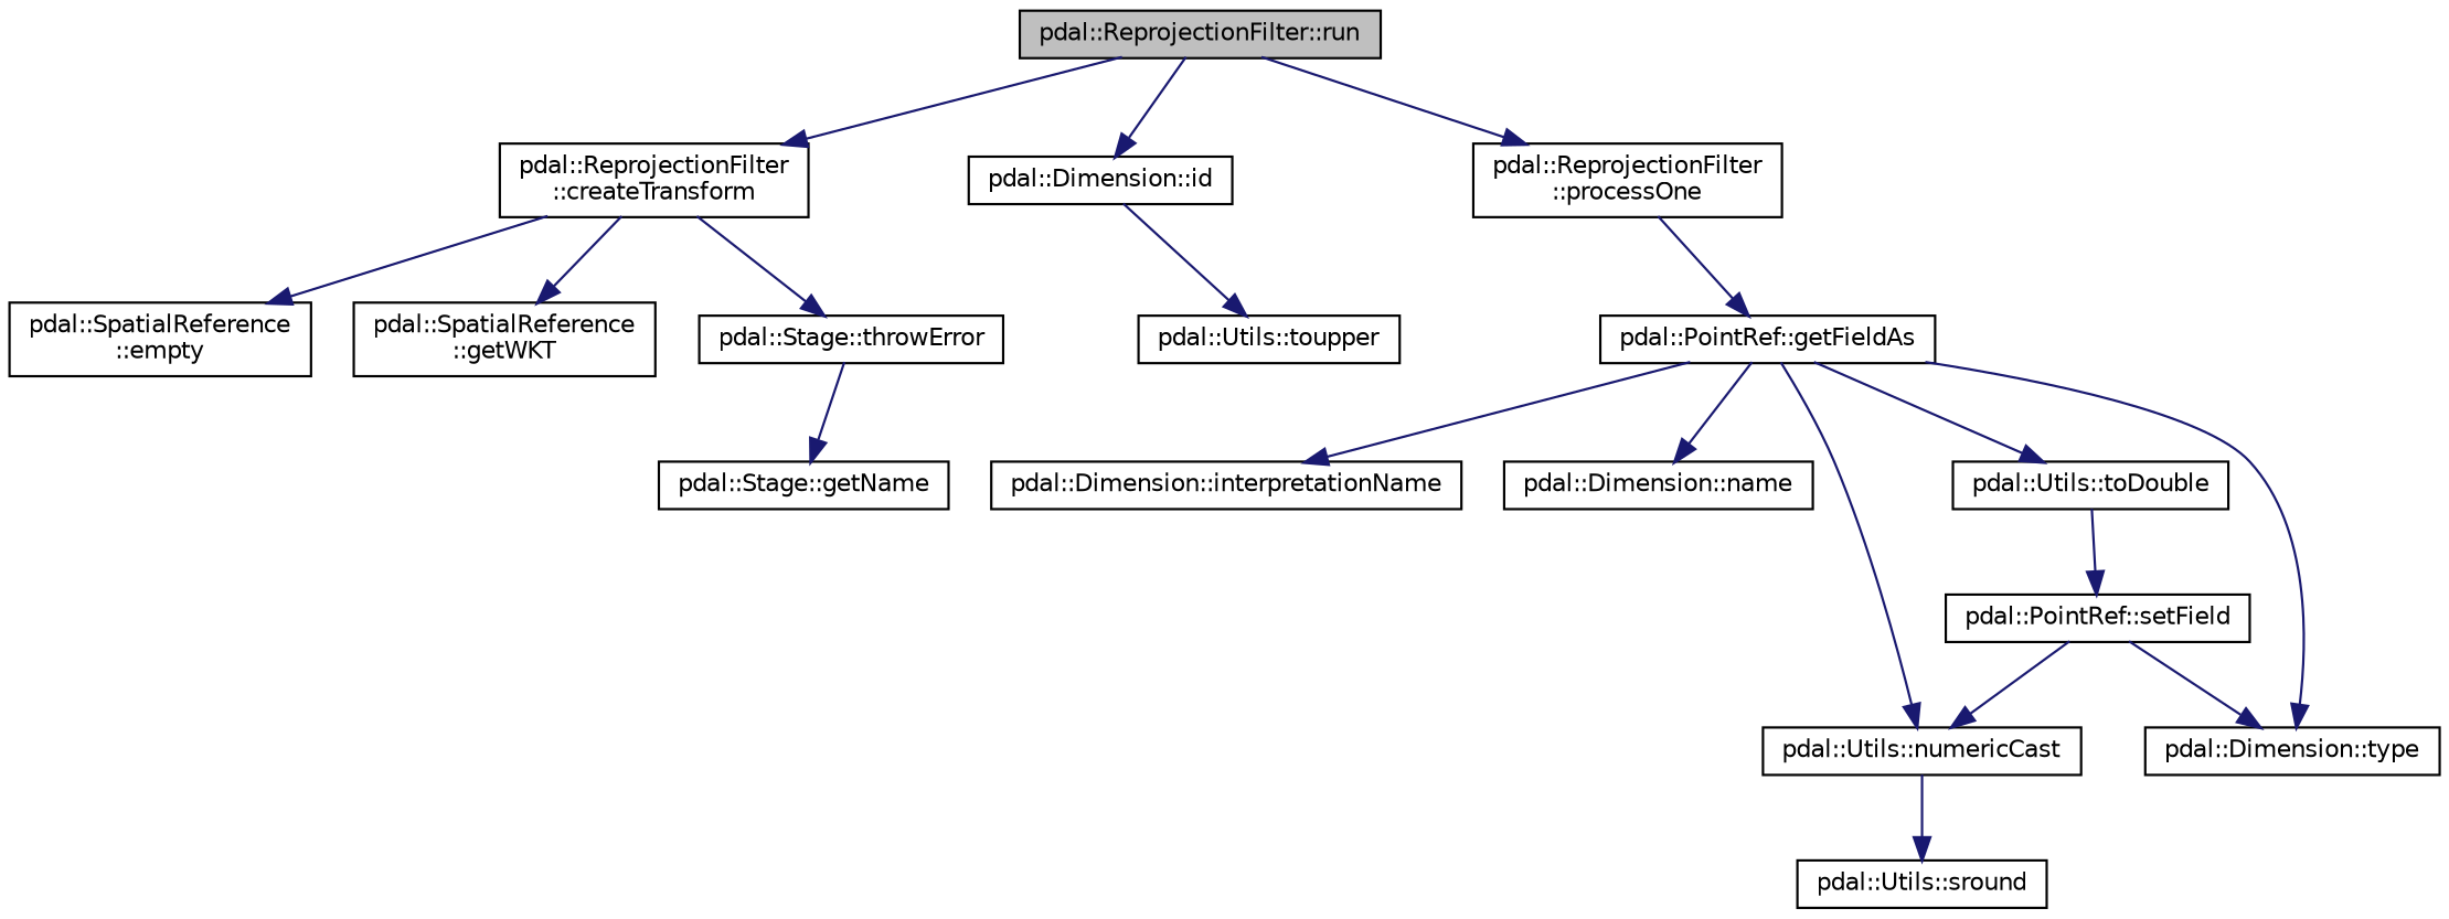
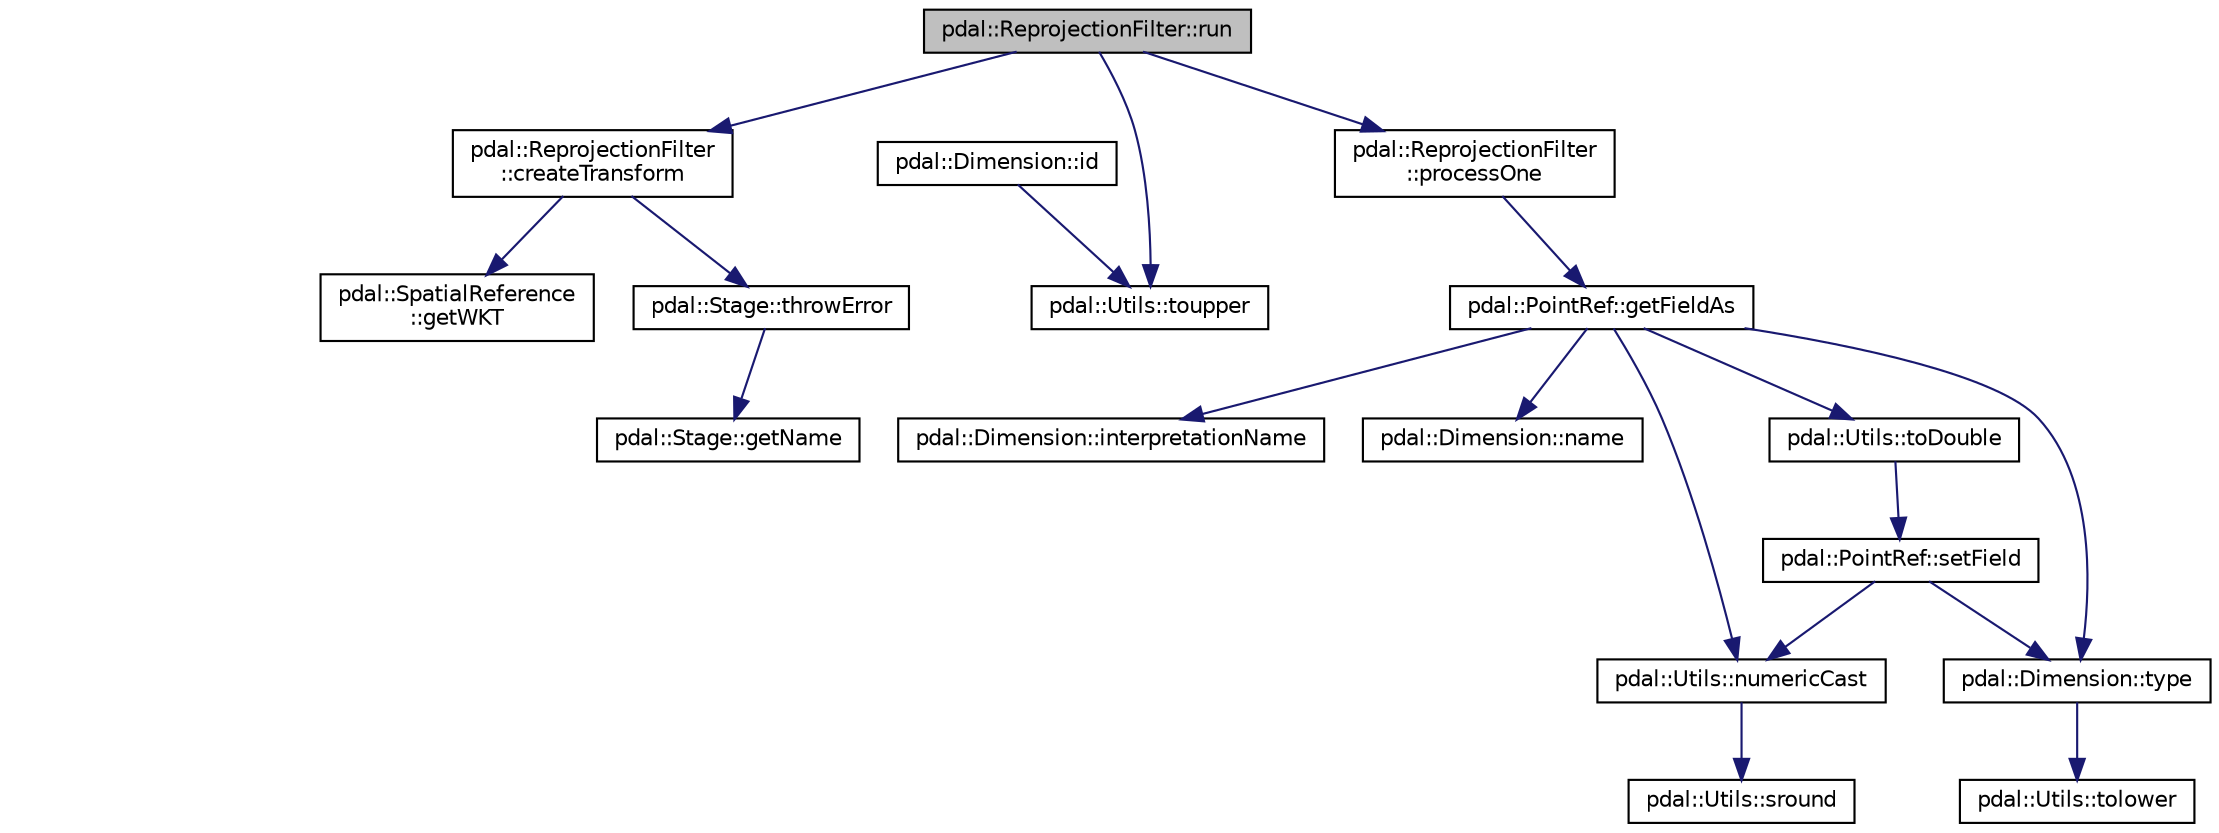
  digraph {
    rankdir=TB
    node [color=black fillcolor=white fontname=Helvetica fontsize=10 shape=record style=filled]
    edge [color=midnightblue fontname=Helvetica fontsize=10 labelfontname=Helvetica labelfontsize=10 style=solid]
    n1 [fillcolor=grey75 fontcolor=black height=0.2 label="pdal::ReprojectionFilter::run" width=0.4]
    n2 [height=0.2 label="pdal::ReprojectionFilter\l::createTransform" width=0.4]
    n3 [height=0.2 label="pdal::Dimension::id" width=0.4]
    n4 [height=0.2 label="pdal::ReprojectionFilter\l::processOne" width=0.4]
-   n5 [height=0.2 label="pdal::SpatialReference\l::empty" width=0.4]
    n6 [height=0.2 label="pdal::SpatialReference\l::getWKT" width=0.4]
    n7 [height=0.2 label="pdal::Stage::throwError" width=0.4]
    n8 [height=0.2 label="pdal::Utils::toupper" width=0.4]
    n9 [height=0.2 label="pdal::PointRef::getFieldAs" width=0.4]
    n10 [height=0.2 label="pdal::Stage::getName" width=0.4]
    n11 [height=0.2 label="pdal::Dimension::interpretationName" width=0.4]
    n12 [height=0.2 label="pdal::Dimension::name" width=0.4]
    n13 [height=0.2 label="pdal::Utils::numericCast" width=0.4]
    n14 [height=0.2 label="pdal::Utils::toDouble" width=0.4]
    n15 [height=0.2 label="pdal::Dimension::type" width=0.4]
    n16 [height=0.2 label="pdal::PointRef::setField" width=0.4]
    n17 [height=0.2 label="pdal::Utils::sround" width=0.4]
+   n18 [height=0.2 label="pdal::Utils::tolower" width=0.4]
    n1 -> n2
-   n1 -> n3
+   n1 -> n8
    n1 -> n4
-   n2 -> n5
    n2 -> n6
    n2 -> n7
    n3 -> n8
    n4 -> n9
    n7 -> n10
    n9 -> n11
    n9 -> n12
    n9 -> n13
    n9 -> n14
    n9 -> n15
    n13 -> n17
    n14 -> n16
+   n15 -> n18
    n16 -> n13
    n16 -> n15
  }
